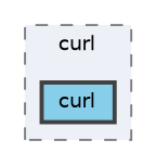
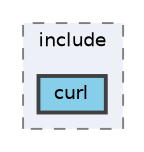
  digraph {
    compound=true
    rankdir=LR
    n1 [color=grey25 fillcolor=skyblue fontname=Helvetica fontsize=10 height=0.2 label=curl shape=box style="filled,bold" width=0.4]
    subgraph cluster_1 {
      bgcolor="#edf0f7"
      fontname=Helvetica
      fontsize=10
-     label=curl
+     label=include
      pencolor=grey50
      style="filled,dashed"
      n1
    }
  }
